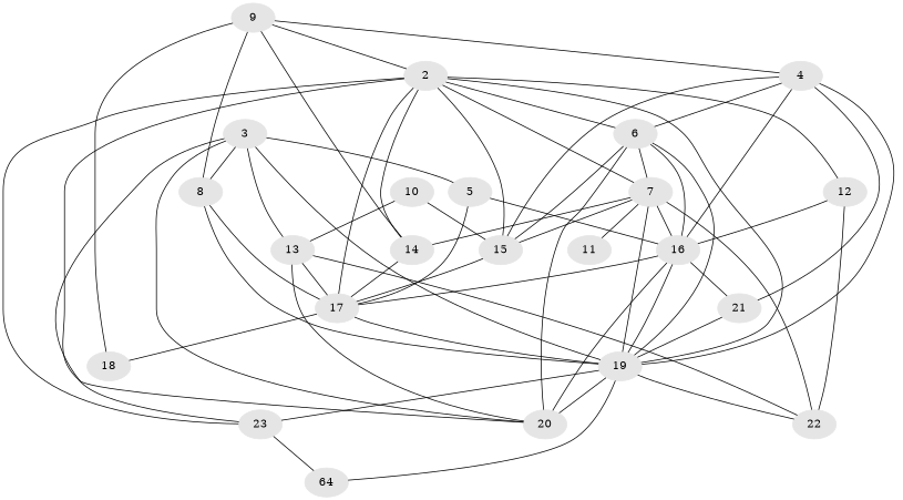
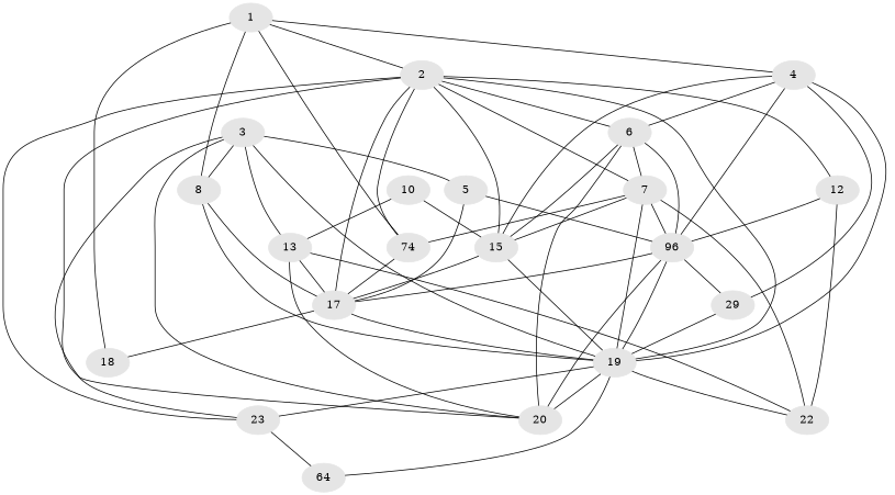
  graph {
    node [color=gray90 style=filled]
    edge [weight=1.0]
-   1 [label=9]
+   1
    2
    4
    8
-   14
+   14 [label=74]
    18
    6
    7
    12
    15
    17
    19
    20
    23
-   16
-   21
-   11
+   16 [label=96]
+   21 [label=29]
    22
    n19 [label=64]
    3
    5
    13
    10
    1 -- 2
    1 -- 4
    1 -- 8
    1 -- 14
    1 -- 18 [weight=2.0]
    2 -- 14
    2 -- 6
    2 -- 7
    2 -- 12
    2 -- 15
    2 -- 17 [weight=2.0]
    2 -- 19 [weight=2.0]
    2 -- 20
    2 -- 23
    4 -- 6
    4 -- 15
    4 -- 19
    4 -- 16 [weight=2.0]
    4 -- 21 [weight=2.0]
    8 -- 17
    8 -- 19
    14 -- 17
    6 -- 7
    6 -- 15
-   6 -- 19
+   15 -- 19
    6 -- 20 [weight=2.0]
    6 -- 16
    7 -- 14 [weight=2.0]
    7 -- 15 [weight=2.0]
    7 -- 19
    7 -- 16 [weight=2.0]
-   7 -- 11 [weight=2.0]
    7 -- 22 [weight=2.0]
    12 -- 16
    12 -- 22
    15 -- 17 [weight=2.0]
    17 -- 18
    17 -- 19
    19 -- 20
    19 -- 23
    19 -- 22
    19 -- n19
    23 -- n19
    16 -- 17 [weight=2.0]
    16 -- 19
    16 -- 20
    16 -- 21
    21 -- 19
    3 -- 8
    3 -- 19
    3 -- 20
    3 -- 23
    3 -- 5
    3 -- 13
    5 -- 17
    5 -- 16
    13 -- 17
    13 -- 20
    13 -- 22
    10 -- 15
    10 -- 13
  }
